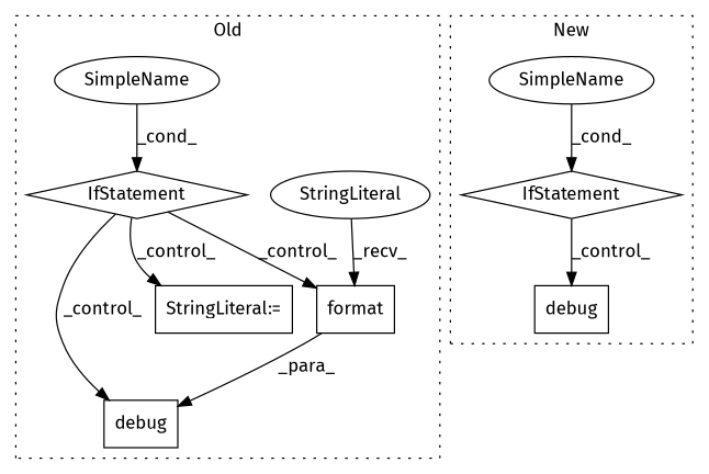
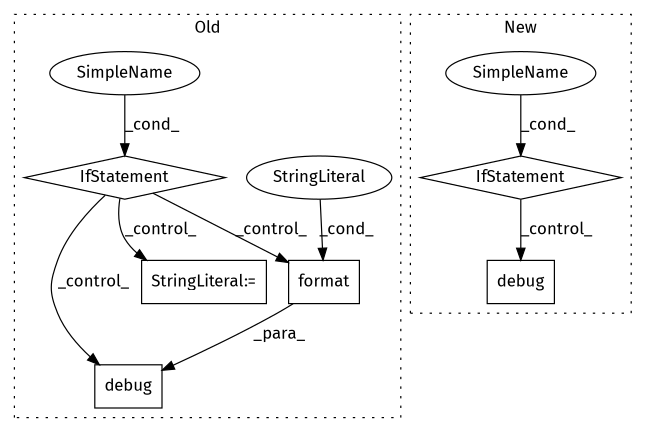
  digraph {
    fontname="Fira Sans"
    node [a=32 fontname="Fira Sans" l="6,1" shape=box]
    edge [fontname="Fira Sans"]
    n1 [l="7,1" label=format s="3077,3106"]
    n2 [a=45 l=41 label=StringLiteral s=3035 shape=ellipse]
    n3 [label=debug s="3029,3107"]
    n4 [a=25 l="4,2" label=IfStatement s="2978,3012" shape=diamond]
    n5 [a=42 label=SimpleName shape=ellipse l=""]
    n6 [a=7 l=1 label="StringLiteral:=" s=3129]
    n7 [label=debug s="3761,3809"]
    n8 [a=25 l="4,2" label=IfStatement s="3734,3744" shape=diamond]
    n9 [a=42 l=6 label=SimpleName s=3738 shape=ellipse]
    subgraph cluster_1 {
      label=Old
      style=dotted
      n1
      n2
      n3
      n4
      n5
      n6
    }
    subgraph cluster_2 {
      label=New
      style=dotted
      n7
      n8
      n9
    }
    n1 -> n3 [label=_para_]
-   n2 -> n1 [label=_recv_]
+   n2 -> n1 [label=_cond_]
    n4 -> n1 [label=_control_]
    n4 -> n3 [label=_control_]
    n4 -> n6 [label=_control_]
    n5 -> n4 [label=_cond_]
    n8 -> n7 [label=_control_]
    n9 -> n8 [label=_cond_]
  }
